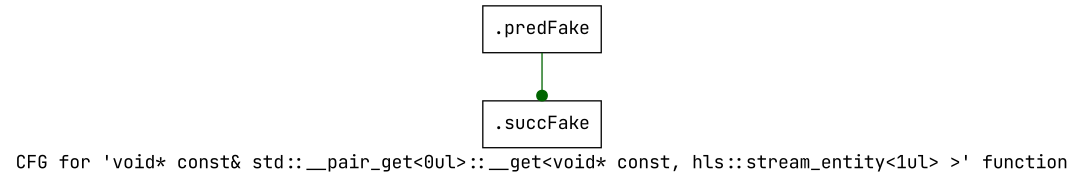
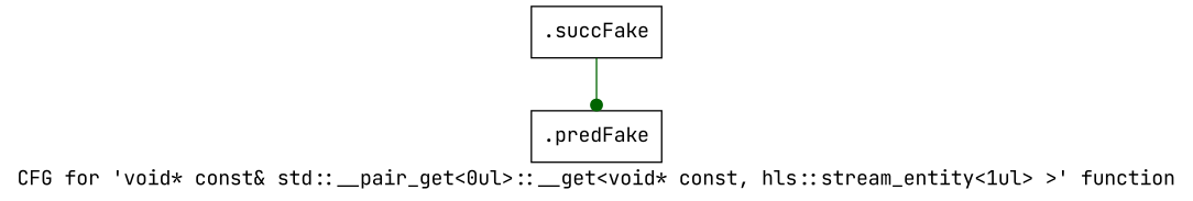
  digraph {
    label="CFG for 'void* const& std::__pair_get\<0ul\>::__get\<void* const, hls::stream_entity\<1ul\> \>' function"
    fontname="JetBrains Mono"
    node [shape=record fontname="JetBrains Mono"]
    n1 [label="{.predFake}"]
    n2 [filename="/home/akhilkushe/Xilinx/Vitis_HLS/2021.2/tps/lnx64/gcc-6.2.0/lib/gcc/x86_64-pc-linux-gnu/6.2.0/../../../../include/c++/6.2.0/utility" label="{.succFake}" linenumber=168]
-   n1 -> n2 [execusionnum=12 filename="/home/akhilkushe/Xilinx/Vitis_HLS/2021.2/tps/lnx64/gcc-6.2.0/lib/gcc/x86_64-pc-linux-gnu/6.2.0/../../../../include/c++/6.2.0/utility" color=darkgreen arrowhead=dot fontname="JetBrains Mono"]
+   n2 -> n1 [execusionnum=12 filename="/home/akhilkushe/Xilinx/Vitis_HLS/2021.2/tps/lnx64/gcc-6.2.0/lib/gcc/x86_64-pc-linux-gnu/6.2.0/../../../../include/c++/6.2.0/utility" color=darkgreen arrowhead=dot fontname="JetBrains Mono"]
  }
